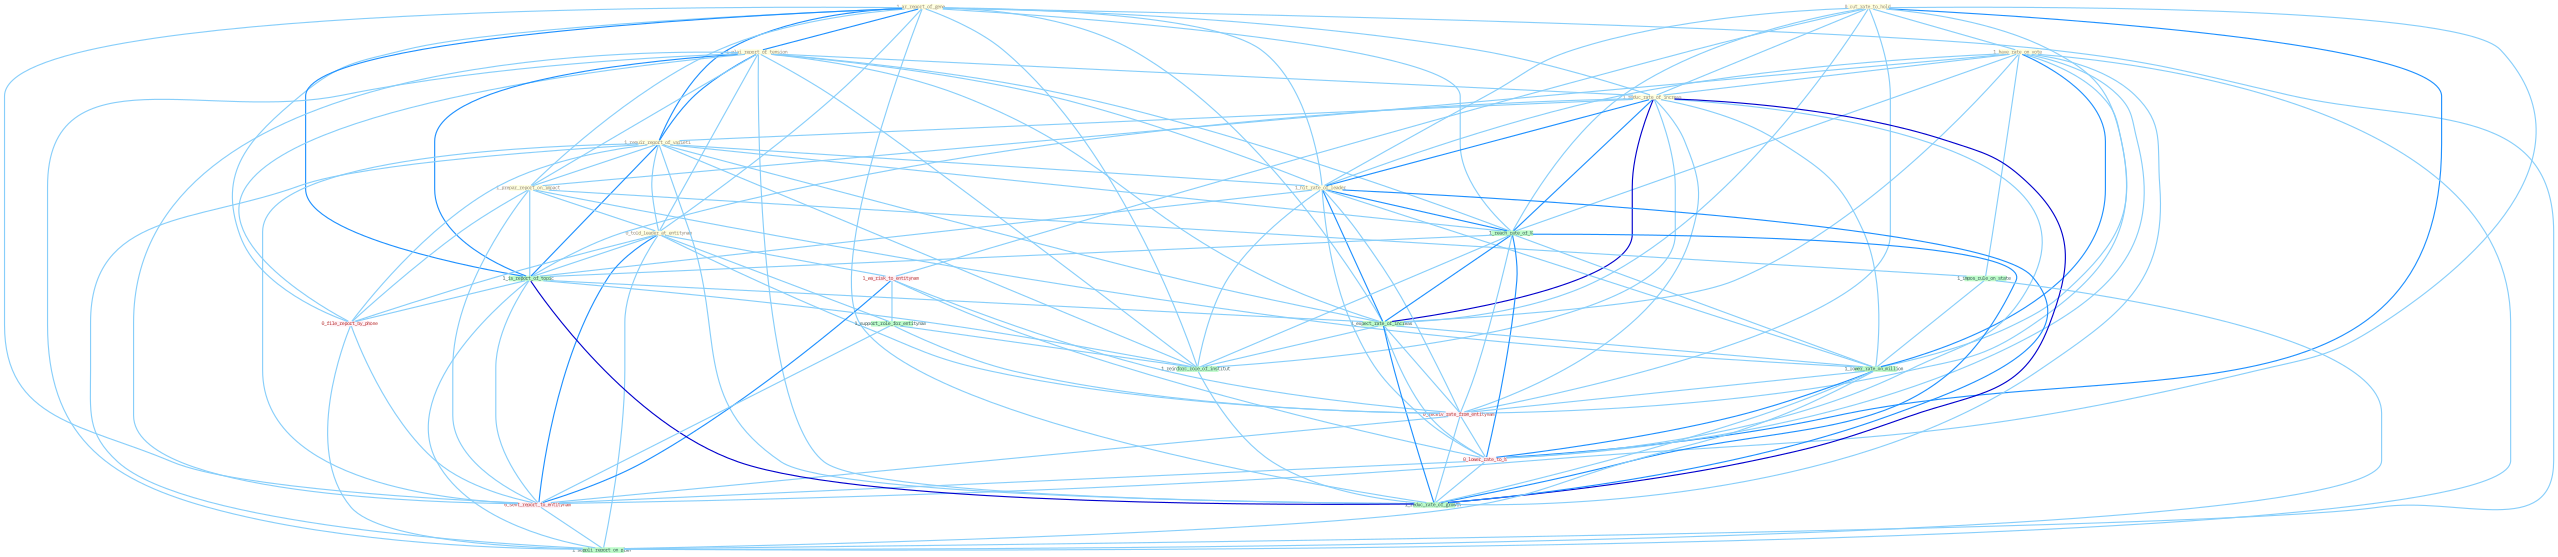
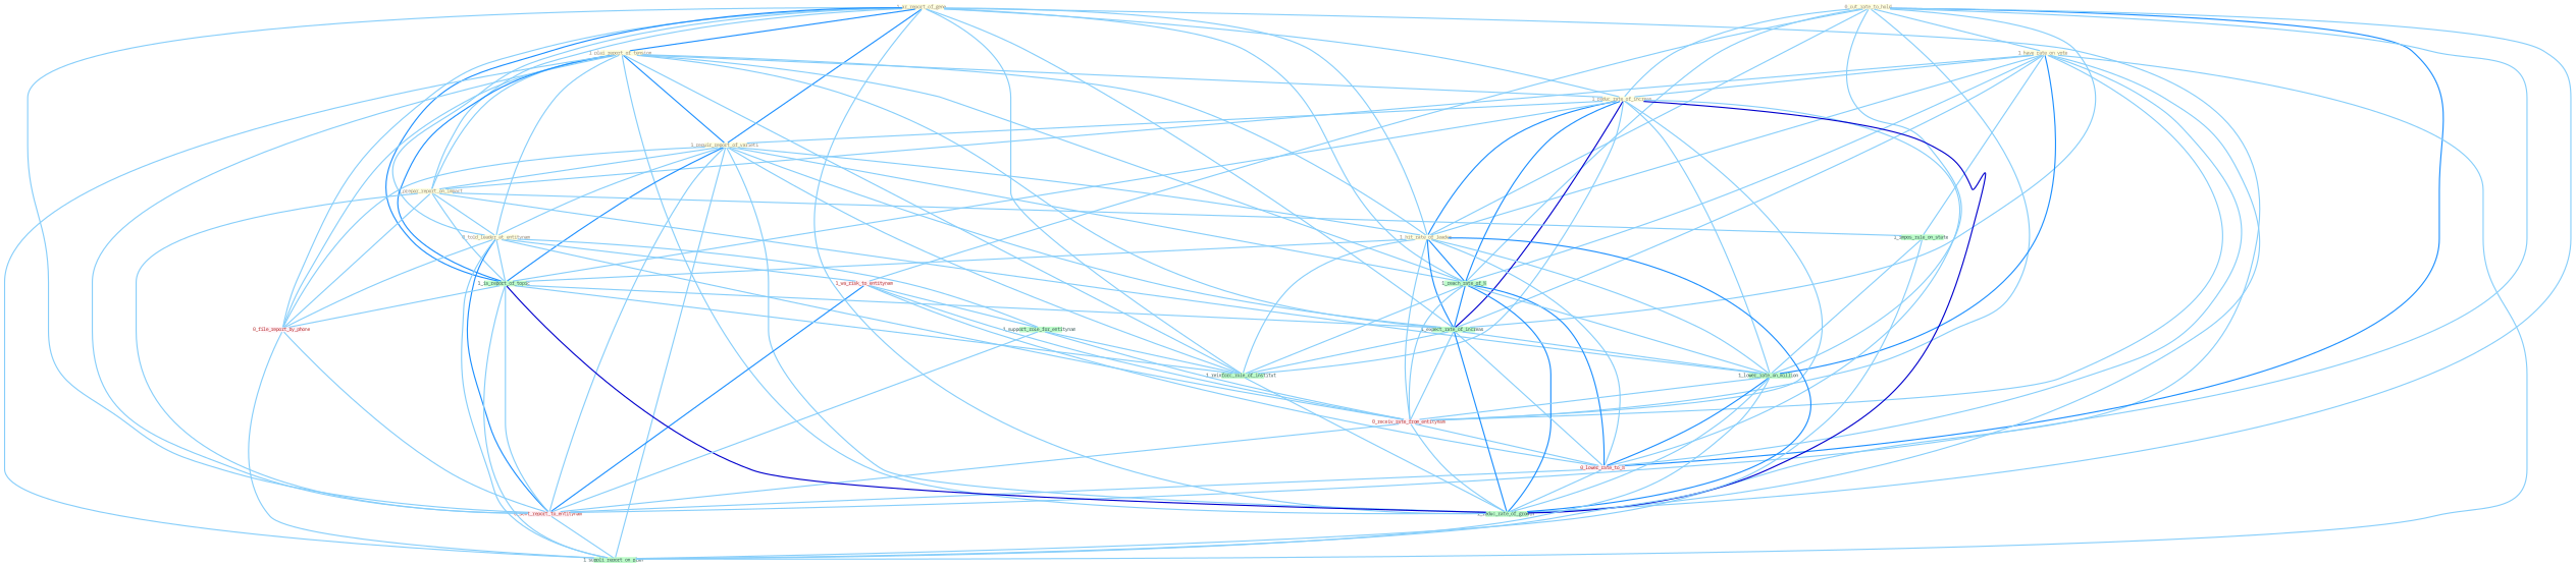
  graph {
    fontname="IBM Plex Mono"
    node [color="#ffffe0" fixedsize=true fontcolor="#8b7d6b" fontname="IBM Plex Mono" fontsize=4 shape=polygon style=filled]
    edge [color="#87cefa" fontname="IBM Plex Mono" w=1]
    "1_ar_report_of_gene " [height=.06 width=.5]
    "1_plai_report_of_tension " [height=.06 width=.5]
    "0_cut_rate_to_hold " [height=.06 width=.5]
    "1_have_rate_on_vote " [height=.06 width=.5]
    "1_reduc_rate_of_increas " [height=.06 width=.5]
    "1_requir_report_of_varieti " [height=.06 width=.5]
    "1_prepar_report_on_impact " [height=.06 width=.5]
    "1_hit_rate_of_leader " [height=.06 width=.5]
    n9 [height=.06 label="0_told_leader_at_entitynam" width=.5]
    "1_wa_risk_to_entitynam " [color="#fff0f5" fontcolor="#b22222" height=.06 width=.5]
    "0_receiv_rate_from_entitynam " [color="#fff0f5" fontcolor="#b22222" height=.06 width=.5]
    "0_file_report_by_phone " [color="#fff0f5" fontcolor="#b22222" height=.06 width=.5]
    "0_lower_rate_to_% " [color="#fff0f5" fontcolor="#b22222" height=.06 width=.5]
    "0_sent_report_to_entitynam " [color="#fff0f5" fontcolor="#b22222" height=.06 width=.5]
    "1_reach_rate_of_% " [color="#BDFCC9" fontcolor="#2f4f4f" height=.06 width=.5]
    "1_is_report_of_topic " [color="#BDFCC9" fontcolor="#2f4f4f" height=.06 width=.5]
    "1_expect_rate_of_increas " [color="#BDFCC9" fontcolor="#2f4f4f" height=.06 width=.5]
    "1_reinforc_role_of_institut " [color="#BDFCC9" fontcolor="#2f4f4f" height=.06 width=.5]
    "1_suppli_report_on_plan " [color="#BDFCC9" fontcolor="#2f4f4f" height=.06 width=.5]
    "1_reduc_rate_of_growth " [color="#BDFCC9" fontcolor="#2f4f4f" height=.06 width=.5]
    "1_lower_rate_on_million " [color="#BDFCC9" fontcolor="#2f4f4f" height=.06 width=.5]
    "1_impos_rule_on_state " [color="#BDFCC9" fontcolor="#2f4f4f" height=.06 width=.5]
    "1_support_role_for_entitynam " [color="#BDFCC9" fontcolor="#2f4f4f" height=.06 width=.5]
    subgraph sub_1 {
      "1_ar_report_of_gene "
      "1_plai_report_of_tension "
      "0_cut_rate_to_hold "
      "1_have_rate_on_vote "
      "1_reduc_rate_of_increas "
      "1_requir_report_of_varieti "
      "1_prepar_report_on_impact "
      "1_hit_rate_of_leader "
      n9
    }
    subgraph sub_2 {
      "1_wa_risk_to_entitynam "
      "0_receiv_rate_from_entitynam "
      "0_file_report_by_phone "
      "0_lower_rate_to_% "
      "0_sent_report_to_entitynam "
    }
    "1_ar_report_of_gene " -- "1_plai_report_of_tension " [color="#1e90ff" w=2]
    "1_ar_report_of_gene " -- "1_reduc_rate_of_increas "
    "1_ar_report_of_gene " -- "1_requir_report_of_varieti " [color="#1e90ff" w=2]
    "1_ar_report_of_gene " -- "1_prepar_report_on_impact "
    "1_ar_report_of_gene " -- "1_hit_rate_of_leader "
    "1_ar_report_of_gene " -- n9
    "1_ar_report_of_gene " -- "0_file_report_by_phone "
    "1_ar_report_of_gene " -- "0_sent_report_to_entitynam "
    "1_ar_report_of_gene " -- "1_reach_rate_of_% "
    "1_ar_report_of_gene " -- "1_is_report_of_topic " [color="#1e90ff" w=2]
    "1_ar_report_of_gene " -- "1_expect_rate_of_increas "
    "1_ar_report_of_gene " -- "1_reinforc_role_of_institut "
    "1_ar_report_of_gene " -- "1_suppli_report_on_plan "
    "1_ar_report_of_gene " -- "1_reduc_rate_of_growth "
    "1_plai_report_of_tension " -- "1_reduc_rate_of_increas "
    "1_plai_report_of_tension " -- "1_requir_report_of_varieti " [color="#1e90ff" w=2]
    "1_plai_report_of_tension " -- "1_prepar_report_on_impact "
    "1_plai_report_of_tension " -- "1_hit_rate_of_leader "
    "1_plai_report_of_tension " -- n9
    "1_plai_report_of_tension " -- "0_file_report_by_phone "
    "1_plai_report_of_tension " -- "0_sent_report_to_entitynam "
    "1_plai_report_of_tension " -- "1_reach_rate_of_% "
    "1_plai_report_of_tension " -- "1_is_report_of_topic " [color="#1e90ff" w=2]
    "1_plai_report_of_tension " -- "1_expect_rate_of_increas "
    "1_plai_report_of_tension " -- "1_reinforc_role_of_institut "
    "1_plai_report_of_tension " -- "1_suppli_report_on_plan "
    "1_plai_report_of_tension " -- "1_reduc_rate_of_growth "
    "0_cut_rate_to_hold " -- "1_have_rate_on_vote "
    "0_cut_rate_to_hold " -- "1_reduc_rate_of_increas "
    "0_cut_rate_to_hold " -- "1_hit_rate_of_leader "
    "0_cut_rate_to_hold " -- "1_wa_risk_to_entitynam "
    "0_cut_rate_to_hold " -- "0_receiv_rate_from_entitynam "
    "0_cut_rate_to_hold " -- "0_lower_rate_to_% " [color="#1e90ff" w=2]
    "0_cut_rate_to_hold " -- "0_sent_report_to_entitynam "
    "0_cut_rate_to_hold " -- "1_reach_rate_of_% "
    "0_cut_rate_to_hold " -- "1_expect_rate_of_increas "
+   "0_cut_rate_to_hold " -- "1_reduc_rate_of_growth "
    "0_cut_rate_to_hold " -- "1_lower_rate_on_million "
    "1_have_rate_on_vote " -- "1_reduc_rate_of_increas "
    "1_have_rate_on_vote " -- "1_prepar_report_on_impact "
    "1_have_rate_on_vote " -- "1_hit_rate_of_leader "
    "1_have_rate_on_vote " -- "0_receiv_rate_from_entitynam "
    "1_have_rate_on_vote " -- "0_lower_rate_to_% "
    "1_have_rate_on_vote " -- "1_reach_rate_of_% "
    "1_have_rate_on_vote " -- "1_expect_rate_of_increas "
    "1_have_rate_on_vote " -- "1_suppli_report_on_plan "
    "1_have_rate_on_vote " -- "1_reduc_rate_of_growth "
    "1_have_rate_on_vote " -- "1_lower_rate_on_million " [color="#1e90ff" w=2]
    "1_have_rate_on_vote " -- "1_impos_rule_on_state "
    "1_reduc_rate_of_increas " -- "1_requir_report_of_varieti "
    "1_reduc_rate_of_increas " -- "1_hit_rate_of_leader " [color="#1e90ff" w=2]
    "1_reduc_rate_of_increas " -- "0_receiv_rate_from_entitynam "
    "1_reduc_rate_of_increas " -- "0_lower_rate_to_% "
    "1_reduc_rate_of_increas " -- "1_reach_rate_of_% " [color="#1e90ff" w=2]
    "1_reduc_rate_of_increas " -- "1_is_report_of_topic "
    "1_reduc_rate_of_increas " -- "1_expect_rate_of_increas " [color="#0000cd" w=3]
    "1_reduc_rate_of_increas " -- "1_reinforc_role_of_institut "
    "1_reduc_rate_of_increas " -- "1_reduc_rate_of_growth " [color="#0000cd" w=3]
    "1_reduc_rate_of_increas " -- "1_lower_rate_on_million "
    "1_requir_report_of_varieti " -- "1_prepar_report_on_impact "
    "1_requir_report_of_varieti " -- "1_hit_rate_of_leader "
    "1_requir_report_of_varieti " -- n9
    "1_requir_report_of_varieti " -- "0_file_report_by_phone "
    "1_requir_report_of_varieti " -- "0_sent_report_to_entitynam "
    "1_requir_report_of_varieti " -- "1_reach_rate_of_% "
    "1_requir_report_of_varieti " -- "1_is_report_of_topic " [color="#1e90ff" w=2]
    "1_requir_report_of_varieti " -- "1_expect_rate_of_increas "
    "1_requir_report_of_varieti " -- "1_reinforc_role_of_institut "
    "1_requir_report_of_varieti " -- "1_suppli_report_on_plan "
    "1_requir_report_of_varieti " -- "1_reduc_rate_of_growth "
    "1_prepar_report_on_impact " -- n9
    "1_prepar_report_on_impact " -- "0_file_report_by_phone "
    "1_prepar_report_on_impact " -- "0_sent_report_to_entitynam "
    "1_prepar_report_on_impact " -- "1_is_report_of_topic "
    "1_prepar_report_on_impact " -- "1_lower_rate_on_million "
    "1_prepar_report_on_impact " -- "1_impos_rule_on_state "
    "1_hit_rate_of_leader " -- "0_receiv_rate_from_entitynam "
    "1_hit_rate_of_leader " -- "0_lower_rate_to_% "
    "1_hit_rate_of_leader " -- "1_reach_rate_of_% " [color="#1e90ff" w=2]
    "1_hit_rate_of_leader " -- "1_is_report_of_topic "
    "1_hit_rate_of_leader " -- "1_expect_rate_of_increas " [color="#1e90ff" w=2]
    "1_hit_rate_of_leader " -- "1_reinforc_role_of_institut "
    "1_hit_rate_of_leader " -- "1_reduc_rate_of_growth " [color="#1e90ff" w=2]
    "1_hit_rate_of_leader " -- "1_lower_rate_on_million "
    n9 -- "1_wa_risk_to_entitynam "
    n9 -- "0_receiv_rate_from_entitynam "
    n9 -- "0_file_report_by_phone "
    n9 -- "0_sent_report_to_entitynam " [color="#1e90ff" w=2]
    n9 -- "1_is_report_of_topic "
    n9 -- "1_suppli_report_on_plan "
    n9 -- "1_support_role_for_entitynam "
    "1_wa_risk_to_entitynam " -- "0_receiv_rate_from_entitynam "
    "1_wa_risk_to_entitynam " -- "0_lower_rate_to_% "
    "1_wa_risk_to_entitynam " -- "0_sent_report_to_entitynam " [color="#1e90ff" w=2]
    "1_wa_risk_to_entitynam " -- "1_support_role_for_entitynam "
    "0_receiv_rate_from_entitynam " -- "0_lower_rate_to_% "
    "0_receiv_rate_from_entitynam " -- "0_sent_report_to_entitynam "
    "0_receiv_rate_from_entitynam " -- "1_reduc_rate_of_growth "
    "0_file_report_by_phone " -- "0_sent_report_to_entitynam "
    "0_file_report_by_phone " -- "1_suppli_report_on_plan "
    "0_lower_rate_to_% " -- "0_sent_report_to_entitynam "
    "0_lower_rate_to_% " -- "1_reduc_rate_of_growth "
    "0_sent_report_to_entitynam " -- "1_suppli_report_on_plan "
    "1_reach_rate_of_% " -- "0_receiv_rate_from_entitynam "
    "1_reach_rate_of_% " -- "0_lower_rate_to_% " [color="#1e90ff" w=2]
-   "1_reach_rate_of_% " -- "1_is_report_of_topic "
    "1_reach_rate_of_% " -- "1_expect_rate_of_increas " [color="#1e90ff" w=2]
    "1_reach_rate_of_% " -- "1_reinforc_role_of_institut "
    "1_reach_rate_of_% " -- "1_reduc_rate_of_growth " [color="#1e90ff" w=2]
    "1_reach_rate_of_% " -- "1_lower_rate_on_million "
    "1_is_report_of_topic " -- "0_file_report_by_phone "
    "1_is_report_of_topic " -- "0_sent_report_to_entitynam "
    "1_is_report_of_topic " -- "1_expect_rate_of_increas "
    "1_is_report_of_topic " -- "1_reinforc_role_of_institut "
    "1_is_report_of_topic " -- "1_suppli_report_on_plan "
    "1_is_report_of_topic " -- "1_reduc_rate_of_growth " [color="#0000cd"]
    "1_expect_rate_of_increas " -- "0_receiv_rate_from_entitynam "
    "1_expect_rate_of_increas " -- "0_lower_rate_to_% "
    "1_expect_rate_of_increas " -- "1_reinforc_role_of_institut "
    "1_expect_rate_of_increas " -- "1_reduc_rate_of_growth " [color="#1e90ff" w=2]
    "1_expect_rate_of_increas " -- "1_lower_rate_on_million "
    "1_reinforc_role_of_institut " -- "1_reduc_rate_of_growth "
    "1_lower_rate_on_million " -- "0_receiv_rate_from_entitynam "
    "1_lower_rate_on_million " -- "0_lower_rate_to_% " [color="#1e90ff" w=2]
    "1_lower_rate_on_million " -- "1_suppli_report_on_plan "
    "1_lower_rate_on_million " -- "1_reduc_rate_of_growth "
    "1_impos_rule_on_state " -- "1_suppli_report_on_plan "
    "1_impos_rule_on_state " -- "1_lower_rate_on_million "
    "1_support_role_for_entitynam " -- "0_receiv_rate_from_entitynam "
    "1_support_role_for_entitynam " -- "0_sent_report_to_entitynam "
    "1_support_role_for_entitynam " -- "1_reinforc_role_of_institut "
  }
